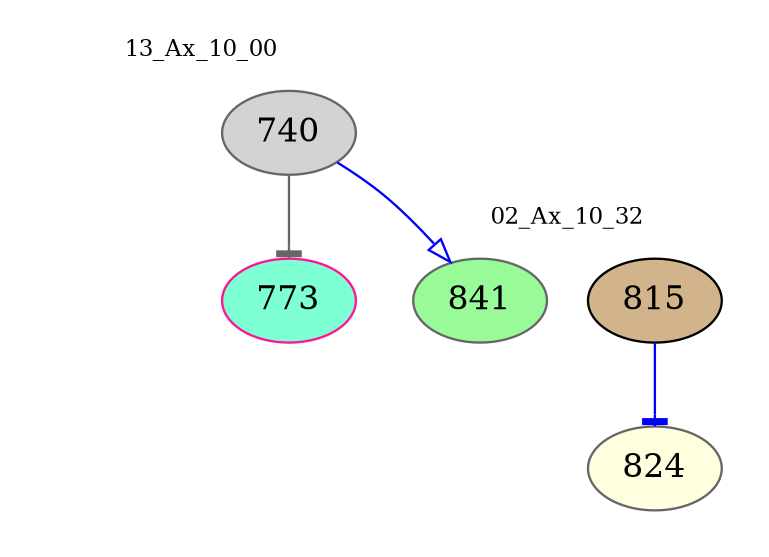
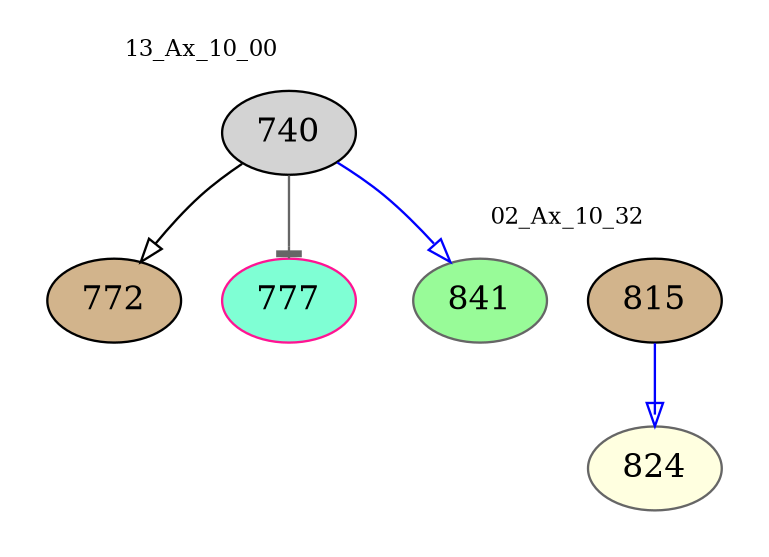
  digraph {
    node [color=gray40 fillcolor=tan style=filled]
    edge [arrowhead=onormal color=blue]
-   n1 [fillcolor=lightgrey label=740]
-   n3 [color=deeppink fillcolor=aquamarine label=773]
+   n1 [color=black fillcolor=lightgrey label=740]
+   n2 [color=black label=772]
+   n3 [color=deeppink fillcolor=aquamarine label=777]
    n4 [color=black label=815]
    n5 [fillcolor=lightyellow label=824]
    n6 [fillcolor=palegreen label=841]
    subgraph cluster_1 {
      color=white
      fontsize=10
      label="13_Ax_10_00"
      n1
+     n2
      n3
    }
    subgraph cluster_2 {
      color=white
      fontsize=10
      label="02_Ax_10_32"
      n4
      n5
      n6
    }
+   n1 -> n2 [color=black]
    n1 -> n3 [arrowhead=tee color=gray40]
    n1 -> n6
-   n4 -> n5 [arrowhead=tee]
+   n4 -> n5
  }
